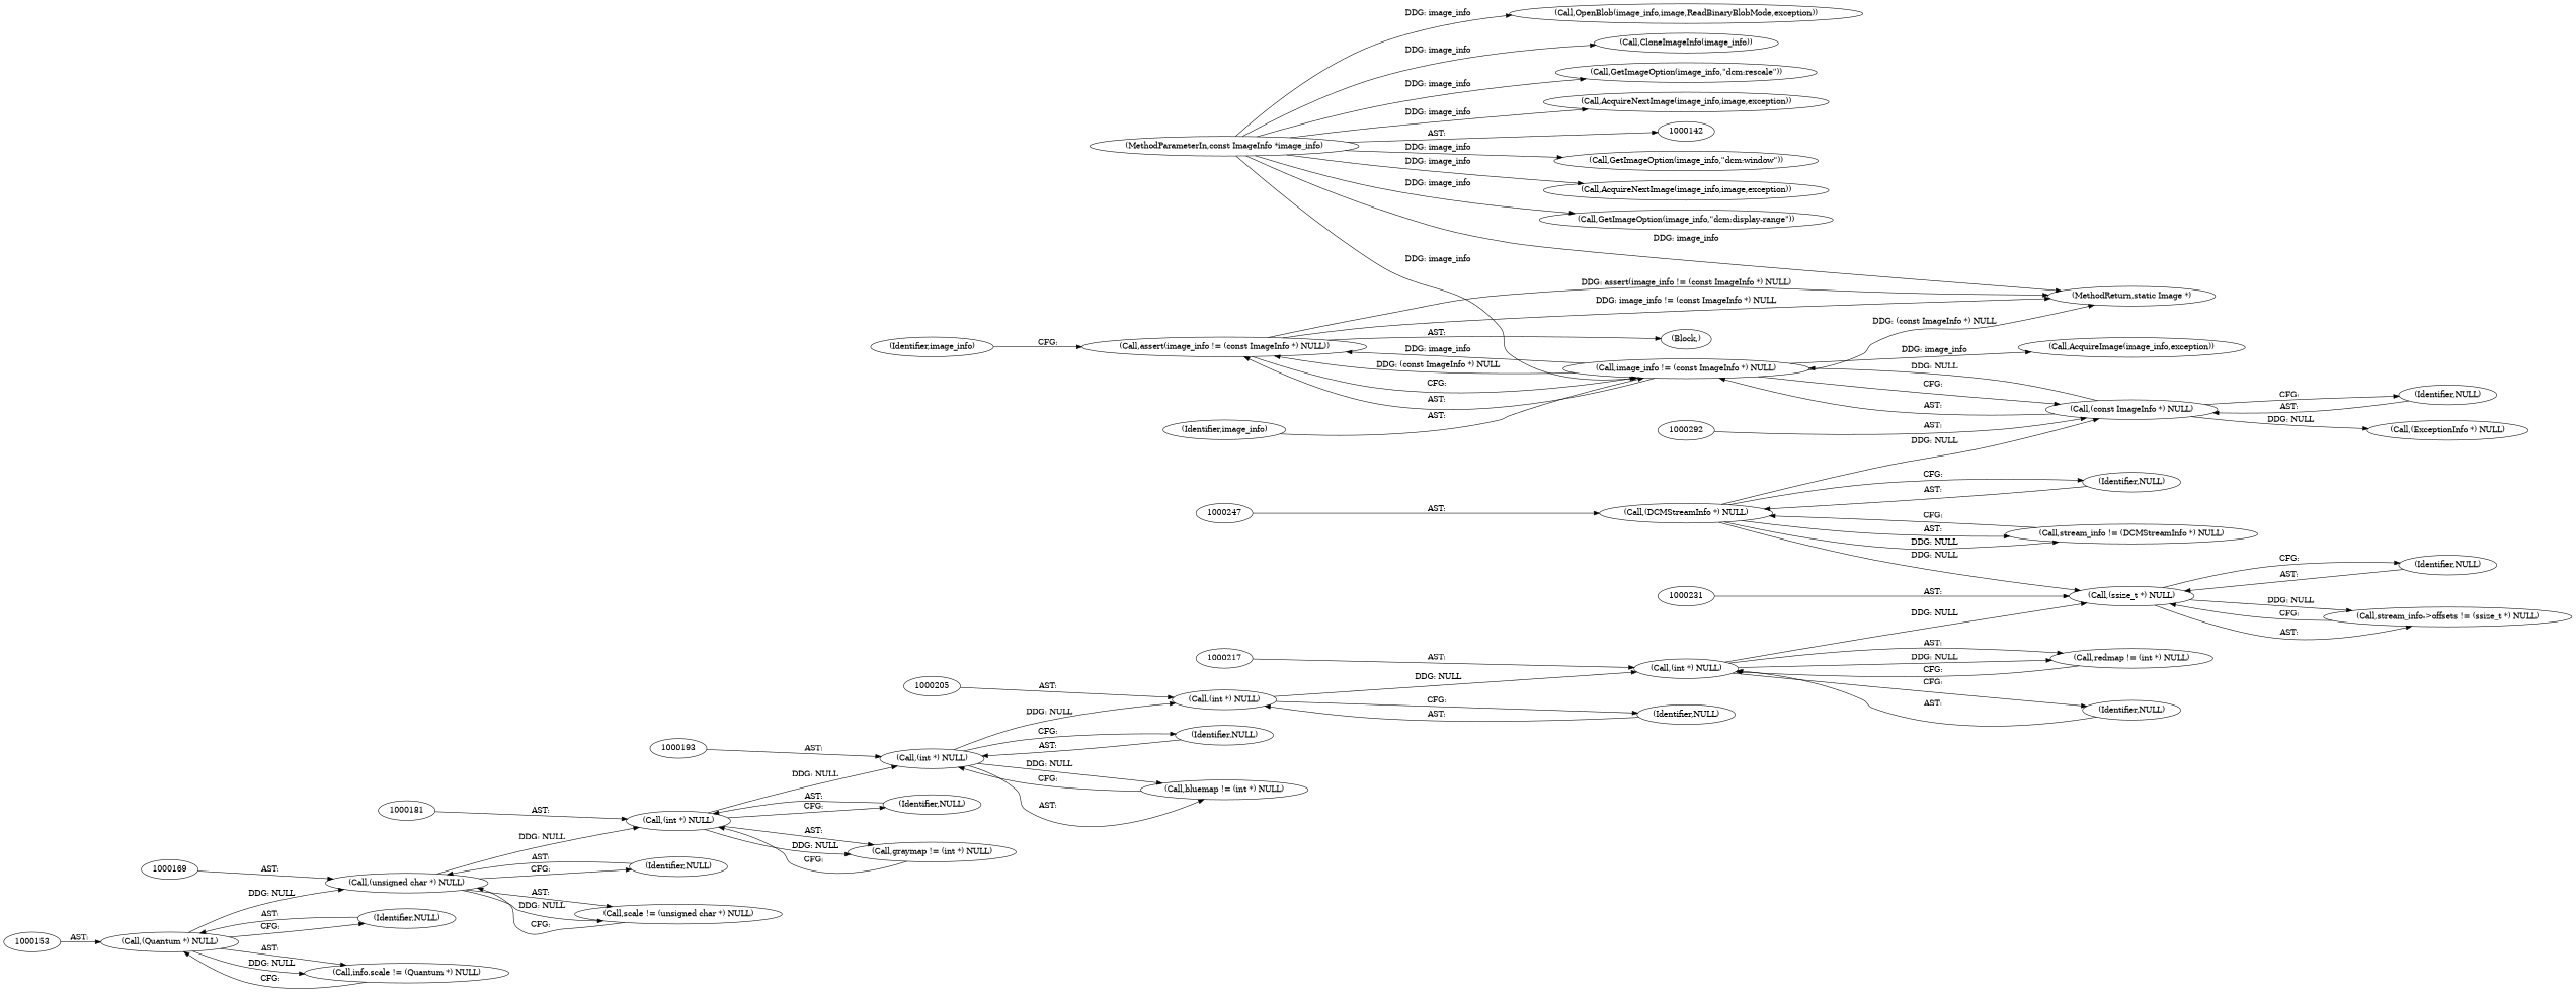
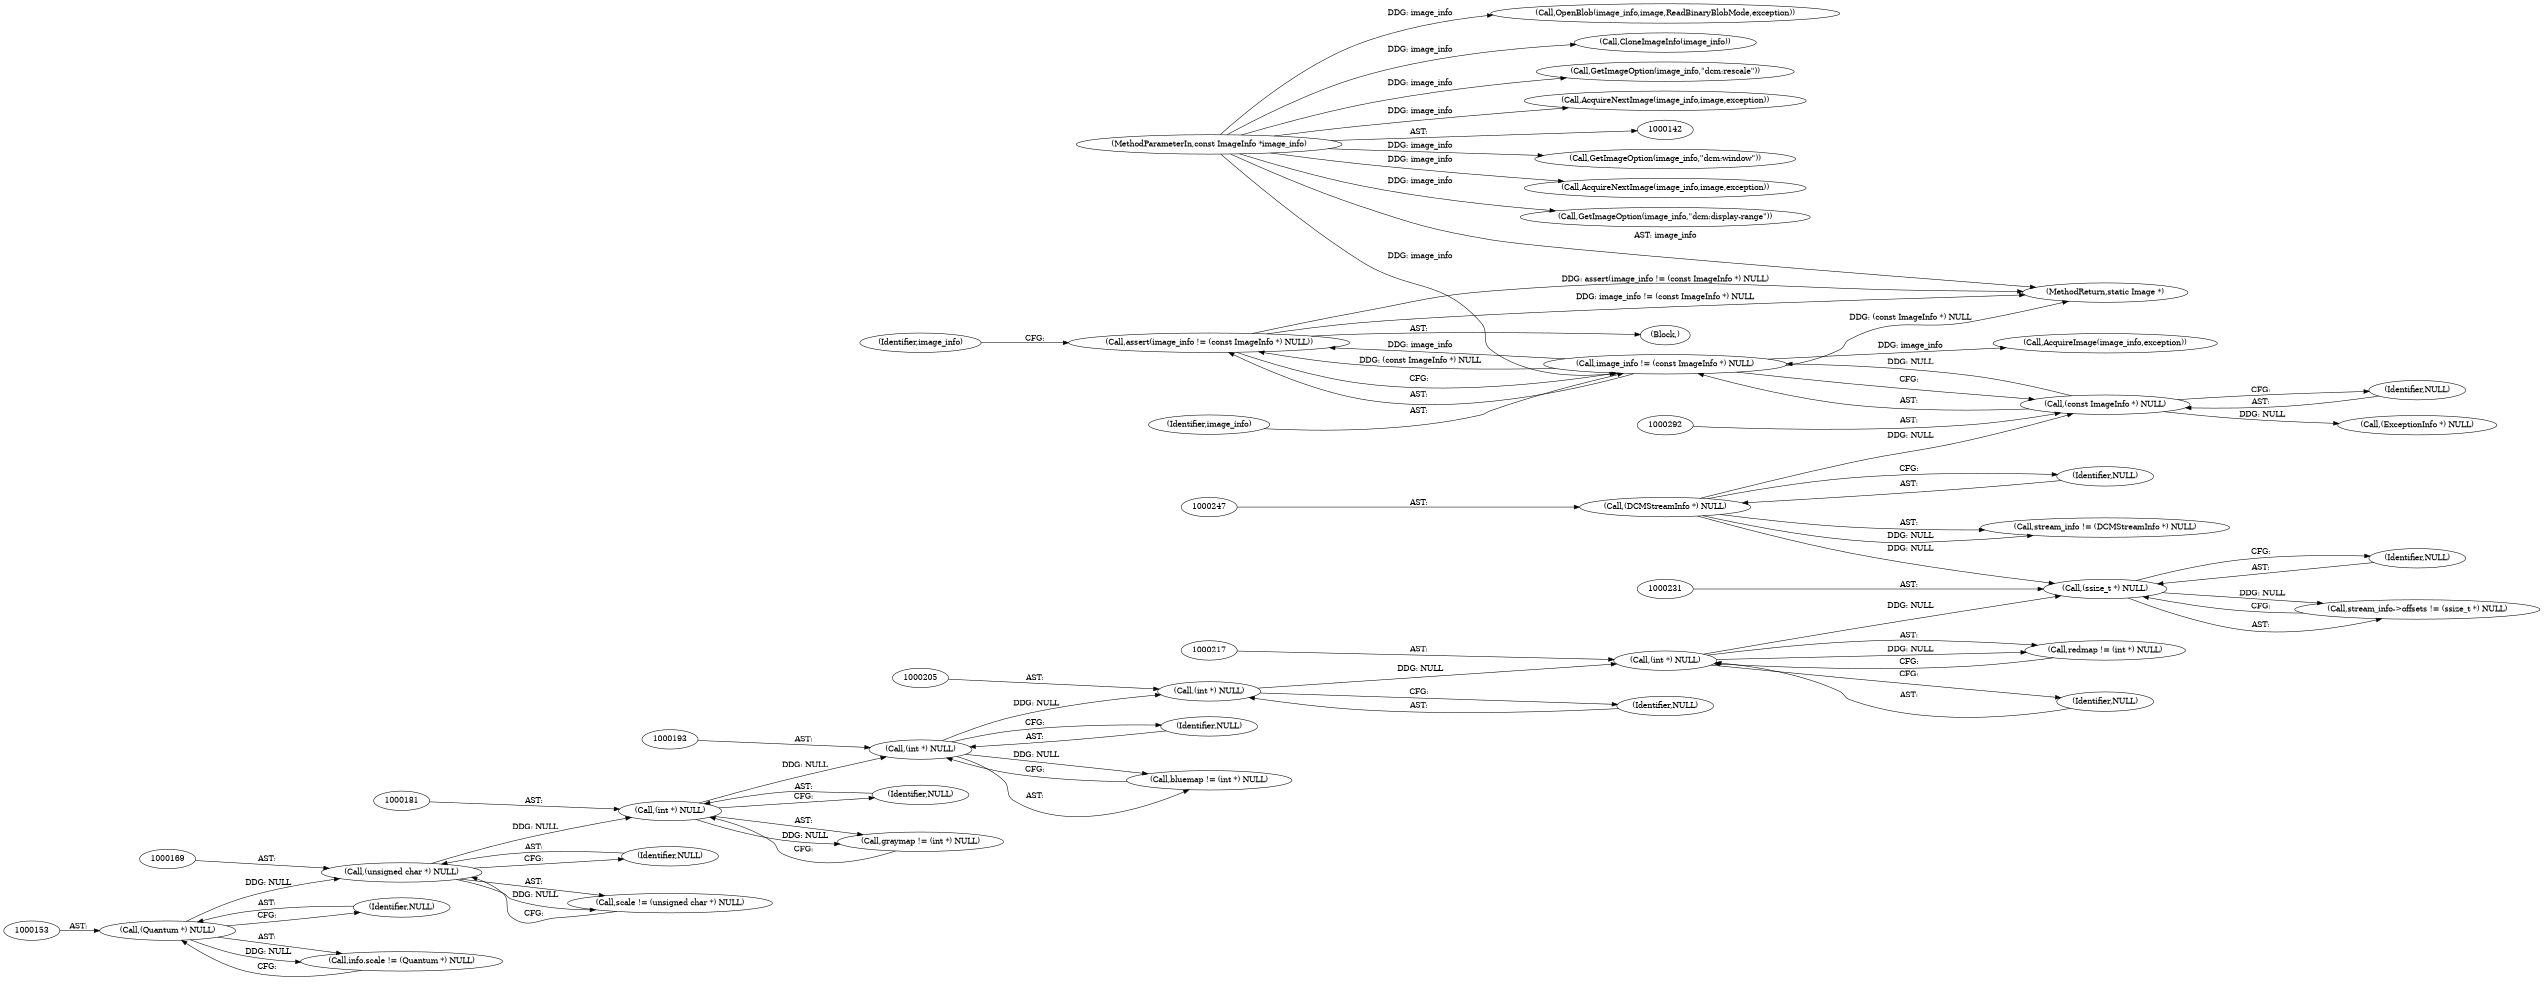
  digraph {
    rankdir=LR
    n1 [label="(Call,assert(image_info != (const ImageInfo *) NULL))"]
    n2 [label="(Call,image_info != (const ImageInfo *) NULL)"]
    n3 [label="(Block,)"]
    n4 [label="(MethodReturn,static Image *)"]
    n5 [label="(Call,(const ImageInfo *) NULL)"]
    n6 [label="(Call,AcquireImage(image_info,exception))"]
    n7 [label="(Call,(ExceptionInfo *) NULL)"]
    n8 [label="(Identifier,NULL)"]
    n9 [label="(MethodParameterIn,const ImageInfo *image_info)"]
    n10 [label="(Call,GetImageOption(image_info,\"dcm:window\"))"]
    n11 [label="(Call,AcquireNextImage(image_info,image,exception))"]
    n12 [label="(Call,GetImageOption(image_info,\"dcm:display-range\"))"]
    n13 [label="(Call,OpenBlob(image_info,image,ReadBinaryBlobMode,exception))"]
    n14 [label="(Call,CloneImageInfo(image_info))"]
    n15 [label="(Call,GetImageOption(image_info,\"dcm:rescale\"))"]
    n16 [label="(Call,AcquireNextImage(image_info,image,exception))"]
    1000142
    n18 [label="(Call,(DCMStreamInfo *) NULL)"]
    n19 [label="(Call,stream_info != (DCMStreamInfo *) NULL)"]
    n20 [label="(Identifier,NULL)"]
    n21 [label="(Call,(ssize_t *) NULL)"]
    n22 [label="(Call,stream_info->offsets != (ssize_t *) NULL)"]
    n23 [label="(Identifier,NULL)"]
    n24 [label="(Call,(int *) NULL)"]
    n25 [label="(Identifier,NULL)"]
    n26 [label="(Call,redmap != (int *) NULL)"]
    n27 [label="(Call,(int *) NULL)"]
    n28 [label="(Identifier,NULL)"]
    n29 [label="(Call,(int *) NULL)"]
    n30 [label="(Call,bluemap != (int *) NULL)"]
    n31 [label="(Identifier,NULL)"]
    n32 [label="(Call,(int *) NULL)"]
    n33 [label="(Identifier,NULL)"]
    n34 [label="(Call,graymap != (int *) NULL)"]
    n35 [label="(Call,(unsigned char *) NULL)"]
    n36 [label="(Identifier,NULL)"]
    n37 [label="(Call,scale != (unsigned char *) NULL)"]
    n38 [label="(Call,(Quantum *) NULL)"]
    n39 [label="(Identifier,NULL)"]
    n40 [label="(Call,info.scale != (Quantum *) NULL)"]
    n41 [label="(Identifier,image_info)"]
    n42 [label="(Identifier,image_info)"]
    1000292
    1000247
    1000231
    1000217
    1000205
    1000193
    1000181
    1000169
    1000153
    n1 -> n2 [label="CFG: "]
    n1 -> n3 [label="AST: "]
    n1 -> n4 [label="DDG: image_info != (const ImageInfo *) NULL"]
    n1 -> n4 [label="DDG: assert(image_info != (const ImageInfo *) NULL)"]
    n2 -> n1 [label="AST: "]
    n2 -> n1 [label="DDG: image_info"]
    n2 -> n1 [label="DDG: (const ImageInfo *) NULL"]
    n2 -> n4 [label="DDG: (const ImageInfo *) NULL"]
    n2 -> n5 [label="CFG: "]
    n2 -> n6 [label="DDG: image_info"]
    n5 -> n2 [label="AST: "]
    n5 -> n2 [label="DDG: NULL"]
    n5 -> n7 [label="DDG: NULL"]
    n5 -> n8 [label="CFG: "]
    n8 -> n5 [label="AST: "]
    n9 -> n2 [label="DDG: image_info"]
-   n9 -> n4 [label="DDG: image_info"]
+   n9 -> n4 [label="AST: image_info"]
    n9 -> n10 [label="DDG: image_info"]
    n9 -> n11 [label="DDG: image_info"]
    n9 -> n12 [label="DDG: image_info"]
    n9 -> n13 [label="DDG: image_info"]
    n9 -> n14 [label="DDG: image_info"]
    n9 -> n15 [label="DDG: image_info"]
    n9 -> n16 [label="DDG: image_info"]
    n9 -> 1000142 [label="AST: "]
    n18 -> n5 [label="DDG: NULL"]
    n18 -> n19 [label="AST: "]
    n18 -> n19 [label="DDG: NULL"]
    n18 -> n20 [label="CFG: "]
    n18 -> n21 [label="DDG: NULL"]
-   n19 -> n18 [label="CFG: "]
    n20 -> n18 [label="AST: "]
    n21 -> n22 [label="AST: "]
    n21 -> n22 [label="DDG: NULL"]
    n21 -> n23 [label="CFG: "]
    n22 -> n21 [label="CFG: "]
    n23 -> n21 [label="AST: "]
    n24 -> n21 [label="DDG: NULL"]
    n24 -> n25 [label="CFG: "]
    n24 -> n26 [label="AST: "]
    n24 -> n26 [label="DDG: NULL"]
    n25 -> n24 [label="AST: "]
    n26 -> n24 [label="CFG: "]
    n27 -> n24 [label="DDG: NULL"]
    n27 -> n28 [label="CFG: "]
    n28 -> n27 [label="AST: "]
    n29 -> n27 [label="DDG: NULL"]
    n29 -> n30 [label="AST: "]
    n29 -> n30 [label="DDG: NULL"]
    n29 -> n31 [label="CFG: "]
    n30 -> n29 [label="CFG: "]
    n31 -> n29 [label="AST: "]
    n32 -> n29 [label="DDG: NULL"]
    n32 -> n33 [label="CFG: "]
    n32 -> n34 [label="AST: "]
    n32 -> n34 [label="DDG: NULL"]
    n33 -> n32 [label="AST: "]
    n34 -> n32 [label="CFG: "]
    n35 -> n32 [label="DDG: NULL"]
    n35 -> n36 [label="CFG: "]
    n35 -> n37 [label="AST: "]
    n35 -> n37 [label="DDG: NULL"]
    n36 -> n35 [label="AST: "]
    n37 -> n35 [label="CFG: "]
    n38 -> n35 [label="DDG: NULL"]
    n38 -> n39 [label="CFG: "]
    n38 -> n40 [label="AST: "]
    n38 -> n40 [label="DDG: NULL"]
    n39 -> n38 [label="AST: "]
    n40 -> n38 [label="CFG: "]
    n41 -> n2 [label="AST: "]
    n42 -> n1 [label="CFG: "]
    1000292 -> n5 [label="AST: "]
    1000247 -> n18 [label="AST: "]
    1000231 -> n21 [label="AST: "]
    1000217 -> n24 [label="AST: "]
    1000205 -> n27 [label="AST: "]
    1000193 -> n29 [label="AST: "]
    1000181 -> n32 [label="AST: "]
    1000169 -> n35 [label="AST: "]
    1000153 -> n38 [label="AST: "]
  }
